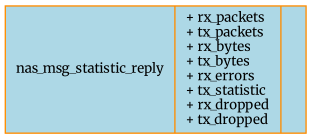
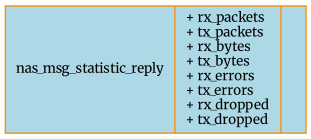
  digraph {
    rankdir=LR
    fontname=Merriweather
-   n1 [color=darkorange fillcolor=lightblue fontcolor=black fontname=Merriweather fontsize=10 height=0.2 label="{nas_msg_statistic_reply\n|+ rx_packets\l+ tx_packets\l+ rx_bytes\l+ tx_bytes\l+ rx_errors\l+ tx_statistic\l+ rx_dropped\l+ tx_dropped\l|}" shape=record style=filled width=0.4]
+   n1 [color=darkorange fillcolor=lightblue fontcolor=black fontname=Merriweather fontsize=10 height=0.2 label="{nas_msg_statistic_reply\n|+ rx_packets\l+ tx_packets\l+ rx_bytes\l+ tx_bytes\l+ rx_errors\l+ tx_errors\l+ rx_dropped\l+ tx_dropped\l|}" shape=record style=filled width=0.4]
  }
